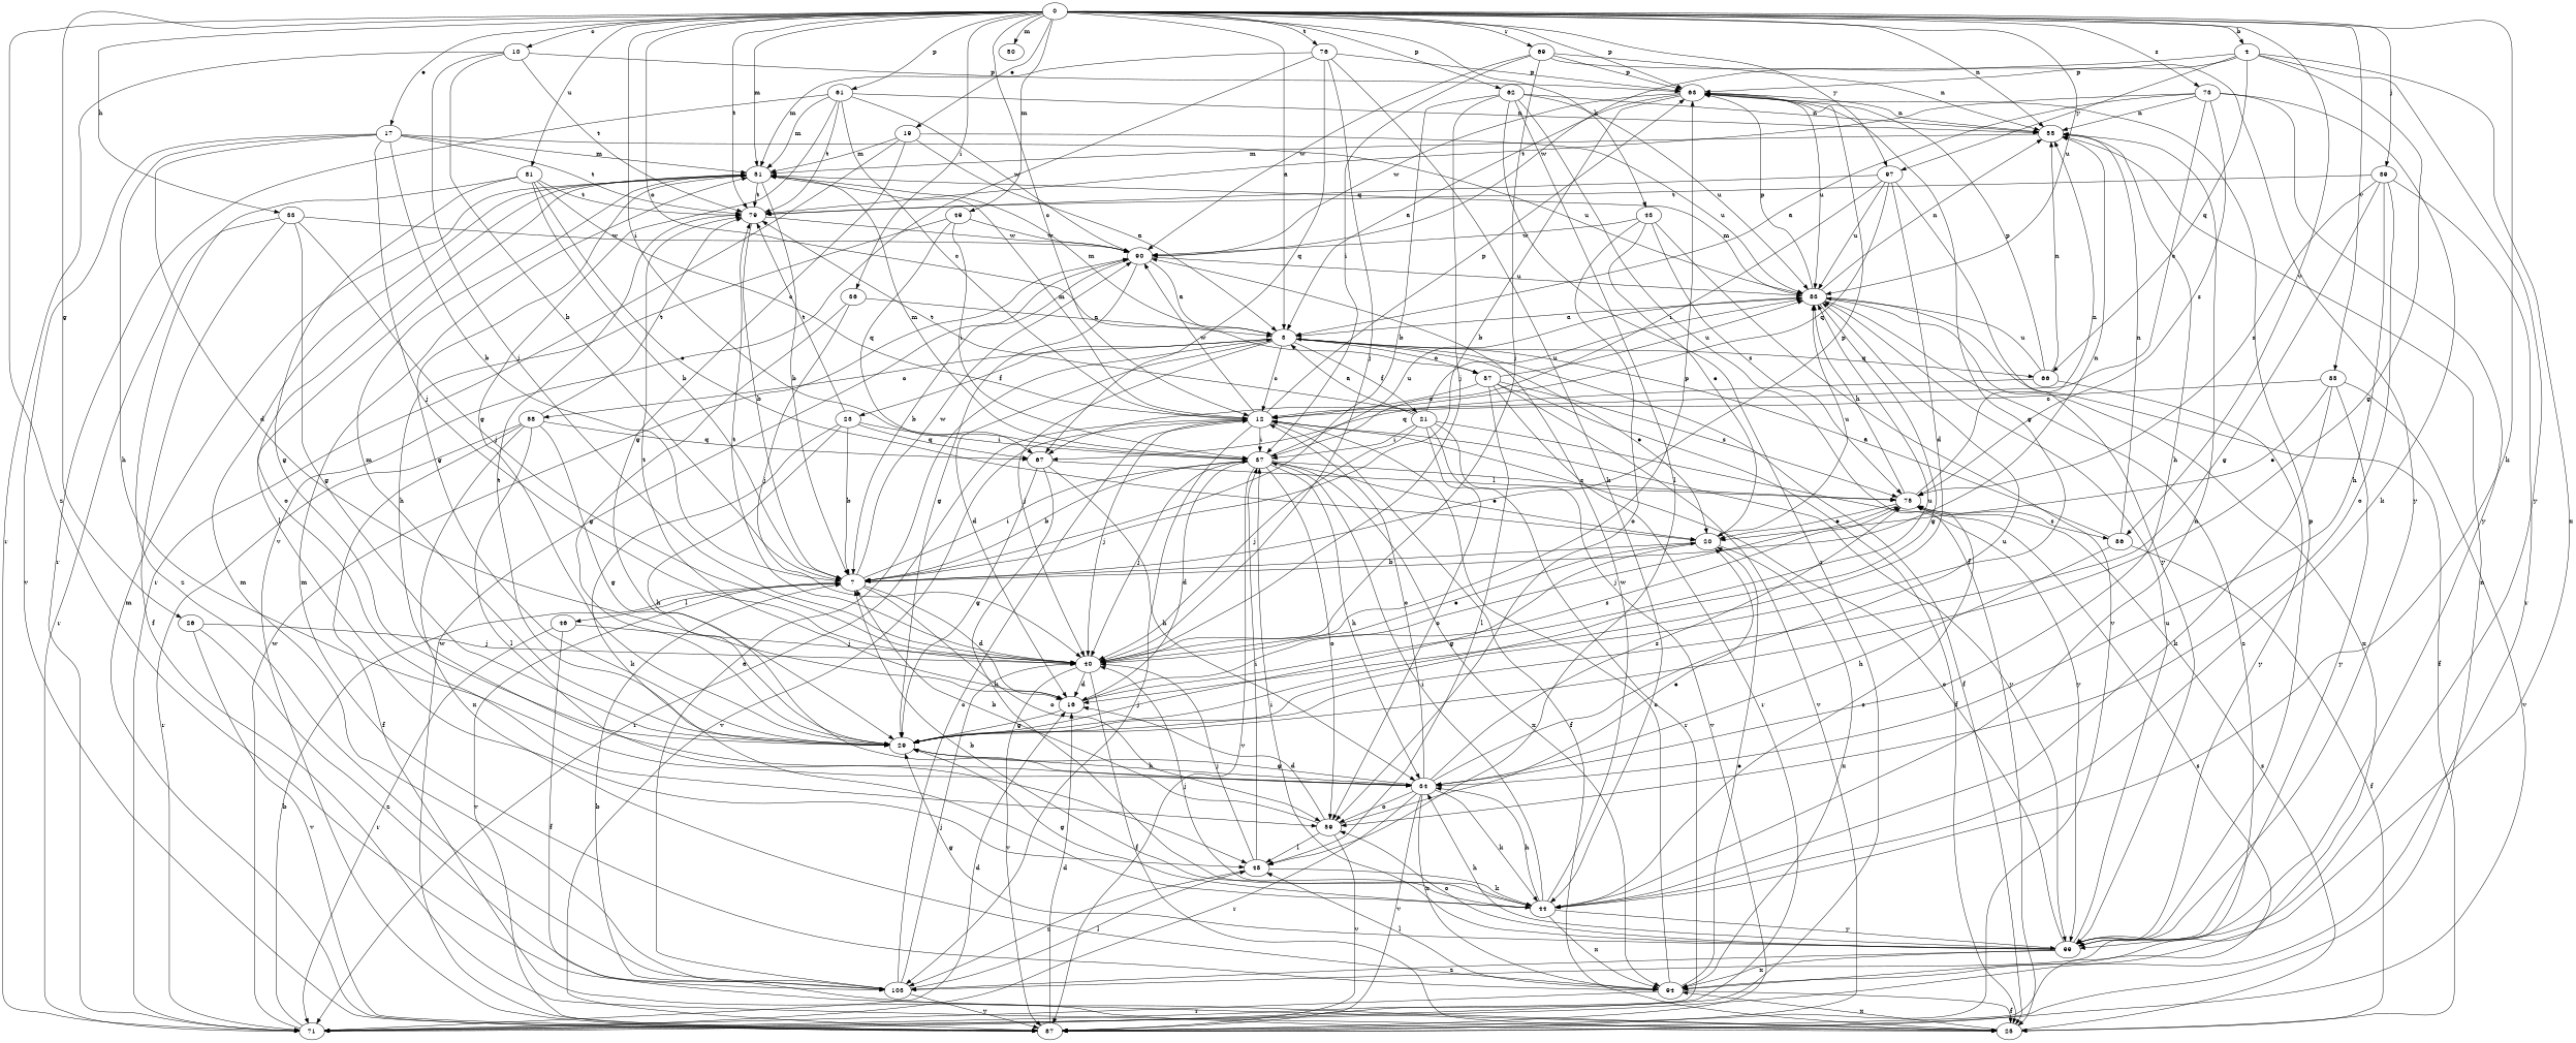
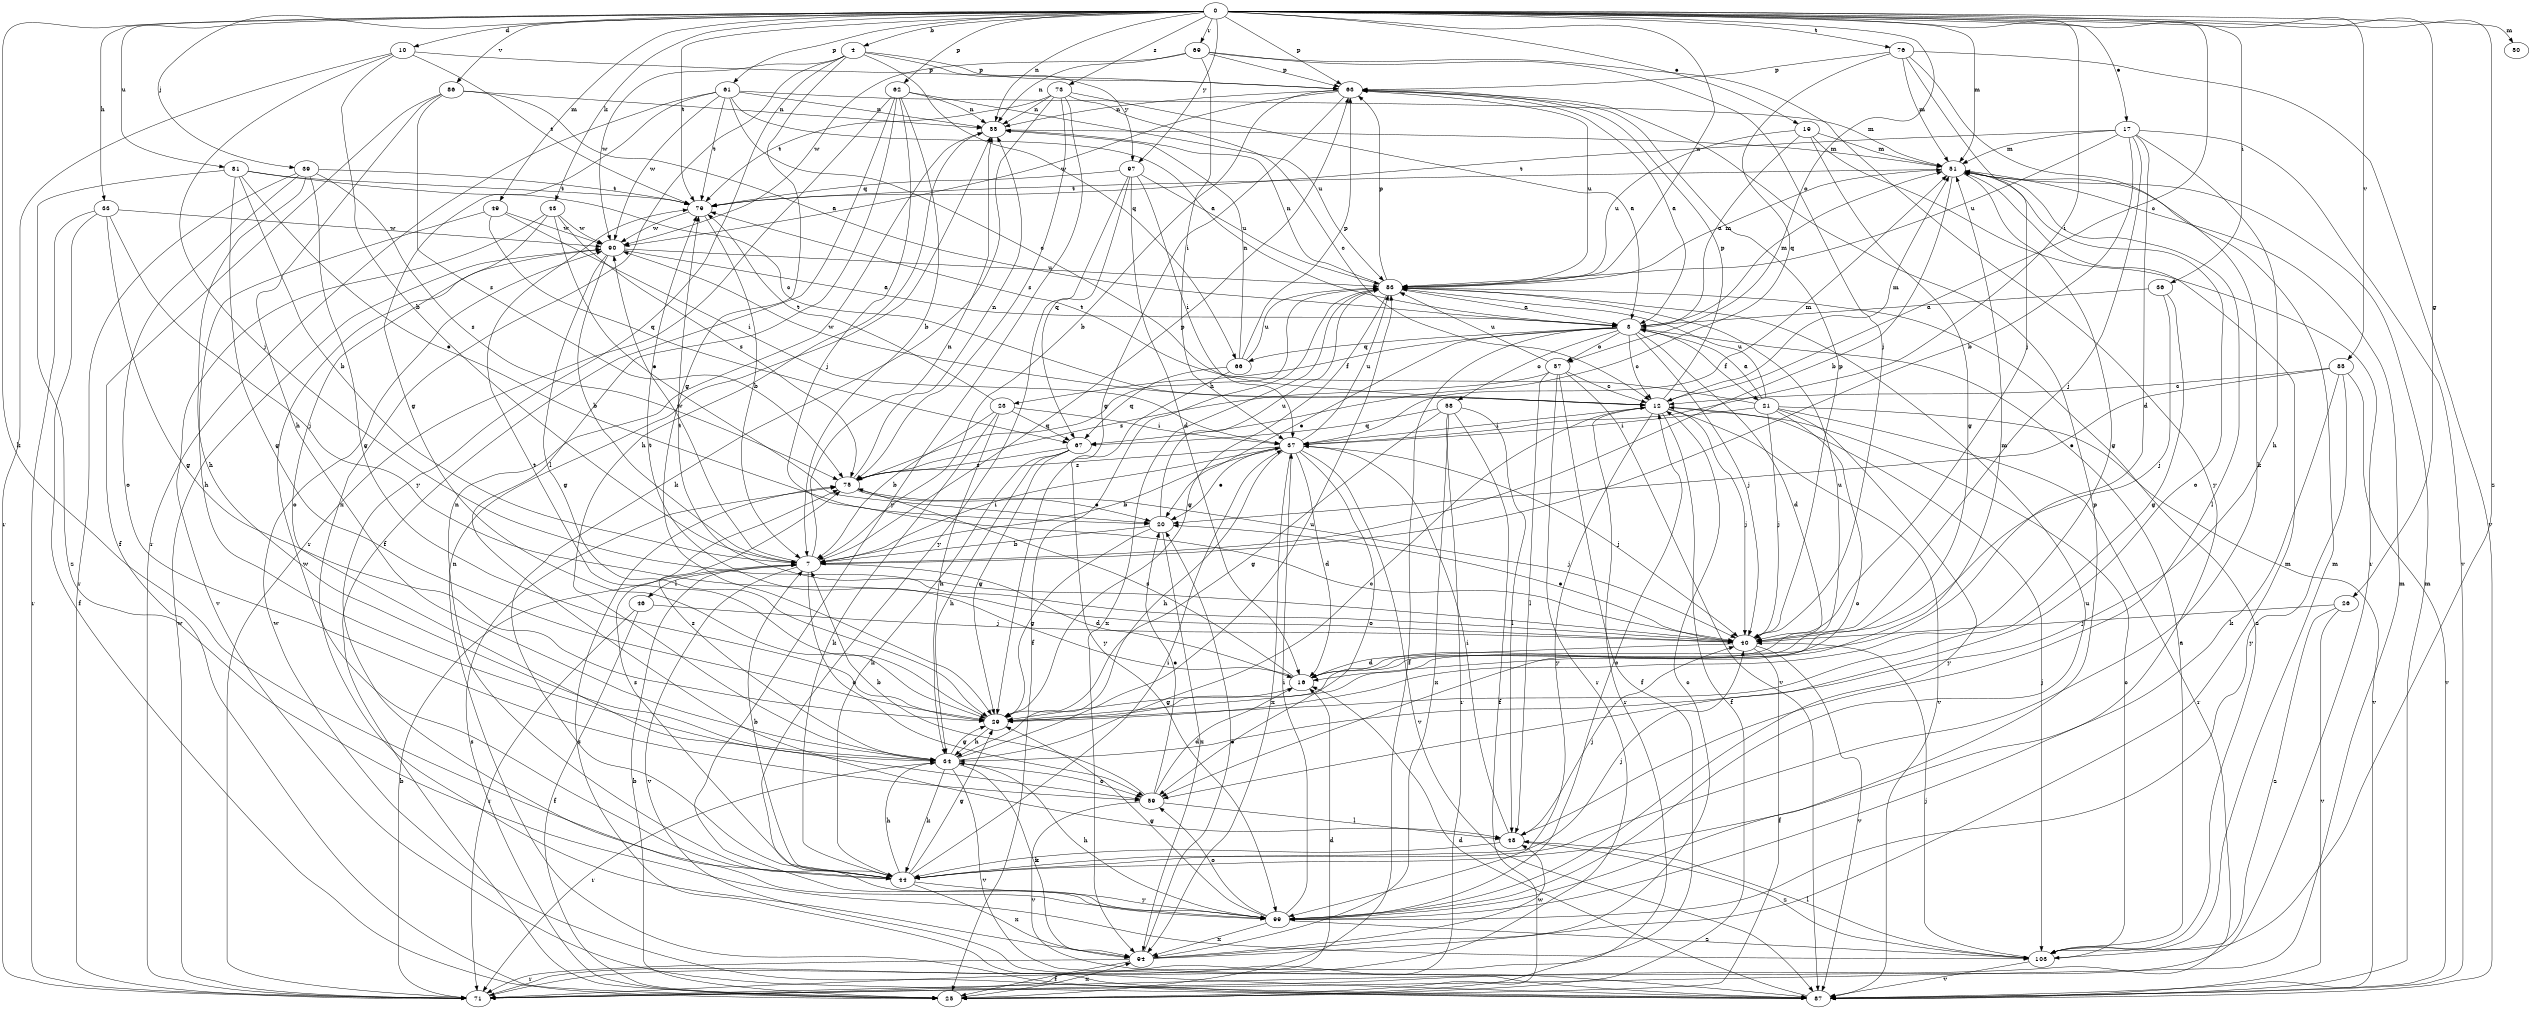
  strict digraph {
    0
    4
    10
    12
    17
    19
    26
    33
    36
    37
    39
    43
    44
    49
    50
    51
    55
    57
    61
    62
    63
    69
    73
    76
    79
    81
    83
    85
    86
    97
    103
    66
    29
    90
    94
    99
    40
    7
    71
    25
    87
    16
    34
    3
    20
    59
    75
    67
    48
    21
    23
    58
    46
    0 -> 4 [label=b]
-   0 -> 10 [label=c]
+   0 -> 10 [label=d]
    0 -> 12 [label=c]
    0 -> 17 [label=e]
    0 -> 19 [label=e]
    0 -> 26 [label=g]
    0 -> 33 [label=h]
    0 -> 36 [label=i]
    0 -> 37 [label=i]
    0 -> 39 [label=j]
    0 -> 43 [label=k]
    0 -> 44 [label=k]
    0 -> 49 [label=m]
    0 -> 50 [label=m]
    0 -> 51 [label=m]
    0 -> 55 [label=n]
    0 -> 57 [label=o]
    0 -> 61 [label=p]
    0 -> 62 [label=p]
    0 -> 63 [label=p]
    0 -> 69 [label=r]
    0 -> 73 [label=s]
    0 -> 76 [label=t]
    0 -> 79 [label=t]
    0 -> 81 [label=u]
    0 -> 83 [label=u]
    0 -> 85 [label=v]
    0 -> 86 [label=v]
    0 -> 97 [label=y]
    0 -> 103 [label=z]
    4 -> 63 [label=p]
    4 -> 97 [label=y]
    4 -> 66 [label=q]
    4 -> 29 [label=g]
    4 -> 90 [label=w]
    4 -> 94 [label=x]
    4 -> 99 [label=y]
    10 -> 63 [label=p]
    10 -> 79 [label=t]
    10 -> 40 [label=j]
    10 -> 7 [label=b]
    10 -> 71 [label=r]
    12 -> 37 [label=i]
    12 -> 51 [label=m]
    12 -> 63 [label=p]
    12 -> 103 [label=j]
    12 -> 90 [label=w]
    12 -> 99 [label=y]
    12 -> 40 [label=j]
    12 -> 71 [label=r]
    12 -> 25 [label=f]
    12 -> 87 [label=v]
    17 -> 51 [label=m]
    17 -> 79 [label=t]
    17 -> 83 [label=u]
    17 -> 40 [label=j]
    17 -> 7 [label=b]
    17 -> 87 [label=v]
    17 -> 16 [label=d]
    17 -> 34 [label=h]
    19 -> 51 [label=m]
    19 -> 83 [label=u]
    19 -> 29 [label=g]
    19 -> 71 [label=r]
    19 -> 3 [label=a]
    26 -> 103 [label=z]
    26 -> 40 [label=j]
    26 -> 87 [label=v]
    33 -> 29 [label=g]
    33 -> 90 [label=w]
    33 -> 40 [label=j]
    33 -> 71 [label=r]
    33 -> 25 [label=f]
    36 -> 29 [label=g]
    36 -> 40 [label=j]
    36 -> 3 [label=a]
    37 -> 51 [label=m]
    37 -> 83 [label=u]
    37 -> 94 [label=x]
    37 -> 40 [label=j]
    37 -> 7 [label=b]
    37 -> 87 [label=v]
    37 -> 16 [label=d]
    37 -> 34 [label=h]
    37 -> 20 [label=e]
    37 -> 59 [label=o]
    37 -> 75 [label=s]
    39 -> 79 [label=t]
    39 -> 29 [label=g]
    39 -> 71 [label=r]
    39 -> 34 [label=h]
    39 -> 59 [label=o]
    39 -> 75 [label=s]
    43 -> 90 [label=w]
    43 -> 87 [label=v]
    43 -> 20 [label=e]
    43 -> 59 [label=o]
    43 -> 75 [label=s]
    44 -> 37 [label=i]
    44 -> 55 [label=n]
    44 -> 29 [label=g]
    44 -> 90 [label=w]
    44 -> 94 [label=x]
    44 -> 99 [label=y]
    44 -> 40 [label=j]
    44 -> 7 [label=b]
    44 -> 34 [label=h]
    44 -> 75 [label=s]
    49 -> 37 [label=i]
    49 -> 90 [label=w]
    49 -> 34 [label=h]
    49 -> 67 [label=q]
    51 -> 79 [label=t]
    51 -> 29 [label=g]
    51 -> 7 [label=b]
    51 -> 59 [label=o]
    51 -> 48 [label=l]
    55 -> 51 [label=m]
    55 -> 34 [label=h]
    57 -> 12 [label=c]
    57 -> 83 [label=u]
    57 -> 71 [label=r]
    57 -> 25 [label=f]
    57 -> 87 [label=v]
    57 -> 75 [label=s]
    57 -> 48 [label=l]
    61 -> 12 [label=c]
    61 -> 51 [label=m]
    61 -> 55 [label=n]
    61 -> 79 [label=t]
    61 -> 29 [label=g]
    61 -> 90 [label=w]
    61 -> 71 [label=r]
-   0 -> 3 [label=a]
+   61 -> 3 [label=a]
    62 -> 55 [label=n]
    62 -> 83 [label=u]
    62 -> 40 [label=j]
    62 -> 7 [label=b]
    62 -> 71 [label=r]
    62 -> 25 [label=f]
    62 -> 48 [label=l]
    63 -> 55 [label=n]
    63 -> 83 [label=u]
    63 -> 29 [label=g]
    63 -> 90 [label=w]
    63 -> 7 [label=b]
    63 -> 3 [label=a]
    69 -> 37 [label=i]
    69 -> 55 [label=n]
    69 -> 63 [label=p]
    69 -> 90 [label=w]
    69 -> 99 [label=y]
    69 -> 40 [label=j]
    73 -> 12 [label=c]
    73 -> 44 [label=k]
    73 -> 55 [label=n]
    73 -> 79 [label=t]
    73 -> 99 [label=y]
    73 -> 3 [label=a]
    73 -> 75 [label=s]
    76 -> 44 [label=k]
    76 -> 51 [label=m]
    76 -> 63 [label=p]
    76 -> 40 [label=j]
    76 -> 87 [label=v]
    76 -> 67 [label=q]
    79 -> 90 [label=w]
    79 -> 7 [label=b]
    81 -> 12 [label=c]
    81 -> 79 [label=t]
    81 -> 103 [label=z]
    81 -> 29 [label=g]
    81 -> 7 [label=b]
    81 -> 20 [label=e]
    83 -> 51 [label=m]
    83 -> 55 [label=n]
    83 -> 63 [label=p]
    83 -> 103 [label=z]
    83 -> 29 [label=g]
    83 -> 94 [label=x]
    83 -> 25 [label=f]
    83 -> 3 [label=a]
    85 -> 12 [label=c]
    85 -> 44 [label=k]
    85 -> 99 [label=y]
    85 -> 87 [label=v]
    85 -> 20 [label=e]
    86 -> 55 [label=n]
    86 -> 25 [label=f]
    86 -> 34 [label=h]
    86 -> 3 [label=a]
-   75 -> 86 [label=s]
+   86 -> 75 [label=s]
    97 -> 37 [label=i]
    97 -> 79 [label=q]
    97 -> 83 [label=u]
    97 -> 99 [label=y]
    97 -> 16 [label=d]
    97 -> 67 [label=q]
    103 -> 12 [label=c]
    103 -> 51 [label=m]
    103 -> 40 [label=j]
    103 -> 87 [label=v]
    103 -> 3 [label=a]
    103 -> 48 [label=l]
    66 -> 55 [label=n]
    66 -> 63 [label=p]
    66 -> 83 [label=u]
    66 -> 99 [label=y]
    66 -> 67 [label=q]
    29 -> 51 [label=m]
    29 -> 79 [label=t]
    29 -> 34 [label=h]
    90 -> 83 [label=u]
    90 -> 29 [label=g]
    90 -> 7 [label=b]
    90 -> 3 [label=a]
    94 -> 12 [label=c]
    94 -> 51 [label=m]
    94 -> 71 [label=r]
    94 -> 25 [label=f]
    94 -> 20 [label=e]
-   94 -> 48 [label=l]
+   94 -> 48 [label=w]
    99 -> 12 [label=c]
    99 -> 37 [label=i]
    99 -> 63 [label=p]
    99 -> 83 [label=u]
    99 -> 103 [label=z]
    99 -> 29 [label=g]
    99 -> 94 [label=x]
    99 -> 34 [label=h]
    99 -> 59 [label=o]
    40 -> 63 [label=p]
    40 -> 79 [label=t]
    40 -> 25 [label=f]
    40 -> 87 [label=v]
    40 -> 16 [label=d]
    40 -> 20 [label=e]
    7 -> 37 [label=i]
    7 -> 55 [label=n]
    7 -> 63 [label=p]
    7 -> 90 [label=w]
    7 -> 87 [label=v]
    7 -> 16 [label=d]
    7 -> 59 [label=o]
    7 -> 46 [label=l]
+   71 -> 51 [label=m]
    71 -> 90 [label=w]
    71 -> 7 [label=b]
    71 -> 16 [label=d]
    25 -> 94 [label=x]
    25 -> 7 [label=b]
    25 -> 75 [label=s]
    87 -> 51 [label=m]
    87 -> 55 [label=n]
    87 -> 90 [label=w]
    87 -> 16 [label=d]
    87 -> 75 [label=s]
    16 -> 79 [label=t]
    16 -> 83 [label=u]
    16 -> 29 [label=g]
    16 -> 75 [label=s]
    34 -> 12 [label=c]
    34 -> 44 [label=k]
    34 -> 83 [label=u]
    34 -> 29 [label=g]
    34 -> 94 [label=x]
    34 -> 71 [label=r]
    34 -> 87 [label=v]
    34 -> 59 [label=o]
    34 -> 75 [label=s]
    3 -> 12 [label=c]
    3 -> 51 [label=m]
    3 -> 57 [label=o]
    3 -> 66 [label=q]
    3 -> 40 [label=j]
    3 -> 25 [label=f]
    3 -> 16 [label=d]
    3 -> 20 [label=e]
    3 -> 21 [label=f]
    3 -> 23 [label=f]
    3 -> 58 [label=o]
    20 -> 83 [label=u]
    20 -> 29 [label=g]
    20 -> 94 [label=x]
    20 -> 7 [label=b]
    59 -> 7 [label=b]
    59 -> 87 [label=v]
    59 -> 16 [label=d]
    59 -> 20 [label=e]
    59 -> 48 [label=l]
    75 -> 55 [label=n]
    75 -> 83 [label=h]
    75 -> 40 [label=j]
    75 -> 20 [label=e]
    67 -> 44 [label=k]
    67 -> 29 [label=g]
    67 -> 34 [label=h]
-   67 -> 75 [label=l]
+   67 -> 75 [label=s]
    48 -> 37 [label=i]
    48 -> 44 [label=k]
    48 -> 103 [label=z]
    48 -> 40 [label=j]
    21 -> 37 [label=i]
    21 -> 79 [label=t]
    21 -> 83 [label=u]
    21 -> 99 [label=y]
    21 -> 40 [label=j]
    21 -> 71 [label=r]
    21 -> 87 [label=v]
    21 -> 3 [label=a]
    21 -> 59 [label=o]
    23 -> 37 [label=i]
    23 -> 44 [label=k]
    23 -> 79 [label=t]
    23 -> 7 [label=b]
    23 -> 34 [label=h]
    23 -> 67 [label=q]
-   58 -> 79 [label=t]
    58 -> 29 [label=g]
    58 -> 94 [label=x]
    58 -> 71 [label=r]
    58 -> 25 [label=f]
    58 -> 67 [label=q]
    58 -> 48 [label=l]
    46 -> 40 [label=j]
    46 -> 71 [label=r]
    46 -> 25 [label=f]
  }
